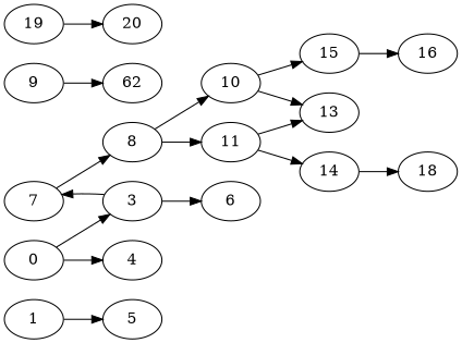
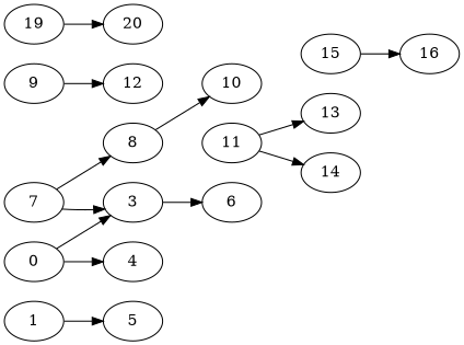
  digraph {
    rankdir=LR
    node [alpha=0.03]
    1 [alpha=0.18 expect_size=33553408]
    5 [alpha=0.00 expect_size=37100544]
    7 [expect_size=9860096]
    8 [alpha=0.16 expect_size=44431360]
    n5 [alpha=0.07 expect_size=6486016 label=0]
    3 [alpha=0.18 expect_size=24767488]
    4 [alpha=0.05 expect_size=19702784]
    6 [alpha=0.10 expect_size=28167168]
    10 [alpha=0.15 expect_size=43171840]
    11 [alpha=0.12 expect_size=50553856]
    9 [alpha=0.11 expect_size=11612160]
-   12 [alpha=0.12 expect_size=46601216 label=62]
+   12 [alpha=0.12 expect_size=46601216]
    13 [expect_size=16291840]
    15 [expect_size=23906304]
    14 [alpha=0.10 expect_size=10958848]
    16 [alpha=0.04 expect_size=24591360]
-   18 [alpha=0.02 expect_size=7948288]
    19 [alpha=0.01 expect_size=45908992]
    20 [alpha=0.11 expect_size=25734144]
    1 -> 5
    7 -> 8
    8 -> 10
-   8 -> 11
    n5 -> 3
    n5 -> 4
-   3 -> 7
+   7 -> 3
    3 -> 6
-   10 -> 13
-   10 -> 15
    11 -> 13
    11 -> 14
    9 -> 12
    15 -> 16
-   14 -> 18
    19 -> 20
  }
